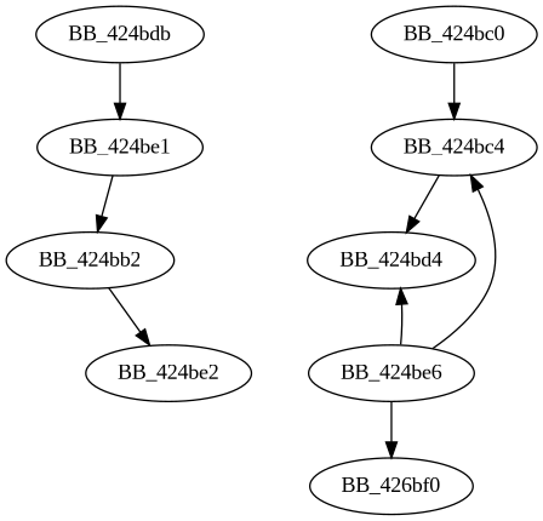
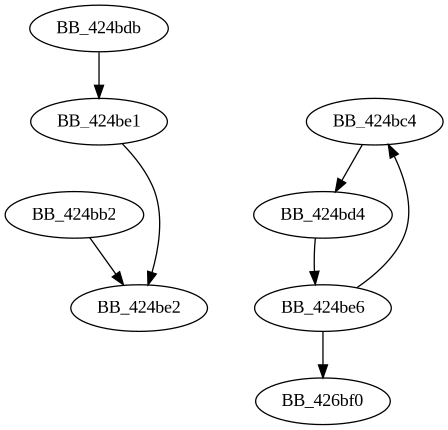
  digraph {
    fontname="Liberation Serif"
    node [fontname="Liberation Serif"]
    edge [fontname="Liberation Serif"]
    BB_424bb2
    BB_424be2
-   BB_424bc0
    BB_424bc4
    BB_424bd4
    BB_424be6
    BB_424bdb
    BB_424be1
    n9 [label=BB_426bf0]
    BB_424bb2 -> BB_424be2
-   BB_424bc0 -> BB_424bc4
    BB_424bc4 -> BB_424bd4
-   BB_424be6 -> BB_424bd4
+   BB_424bd4 -> BB_424be6
    BB_424be6 -> BB_424bc4
    BB_424be6 -> n9
    BB_424bdb -> BB_424be1
-   BB_424be1 -> BB_424bb2
+   BB_424be1 -> BB_424be2
  }
